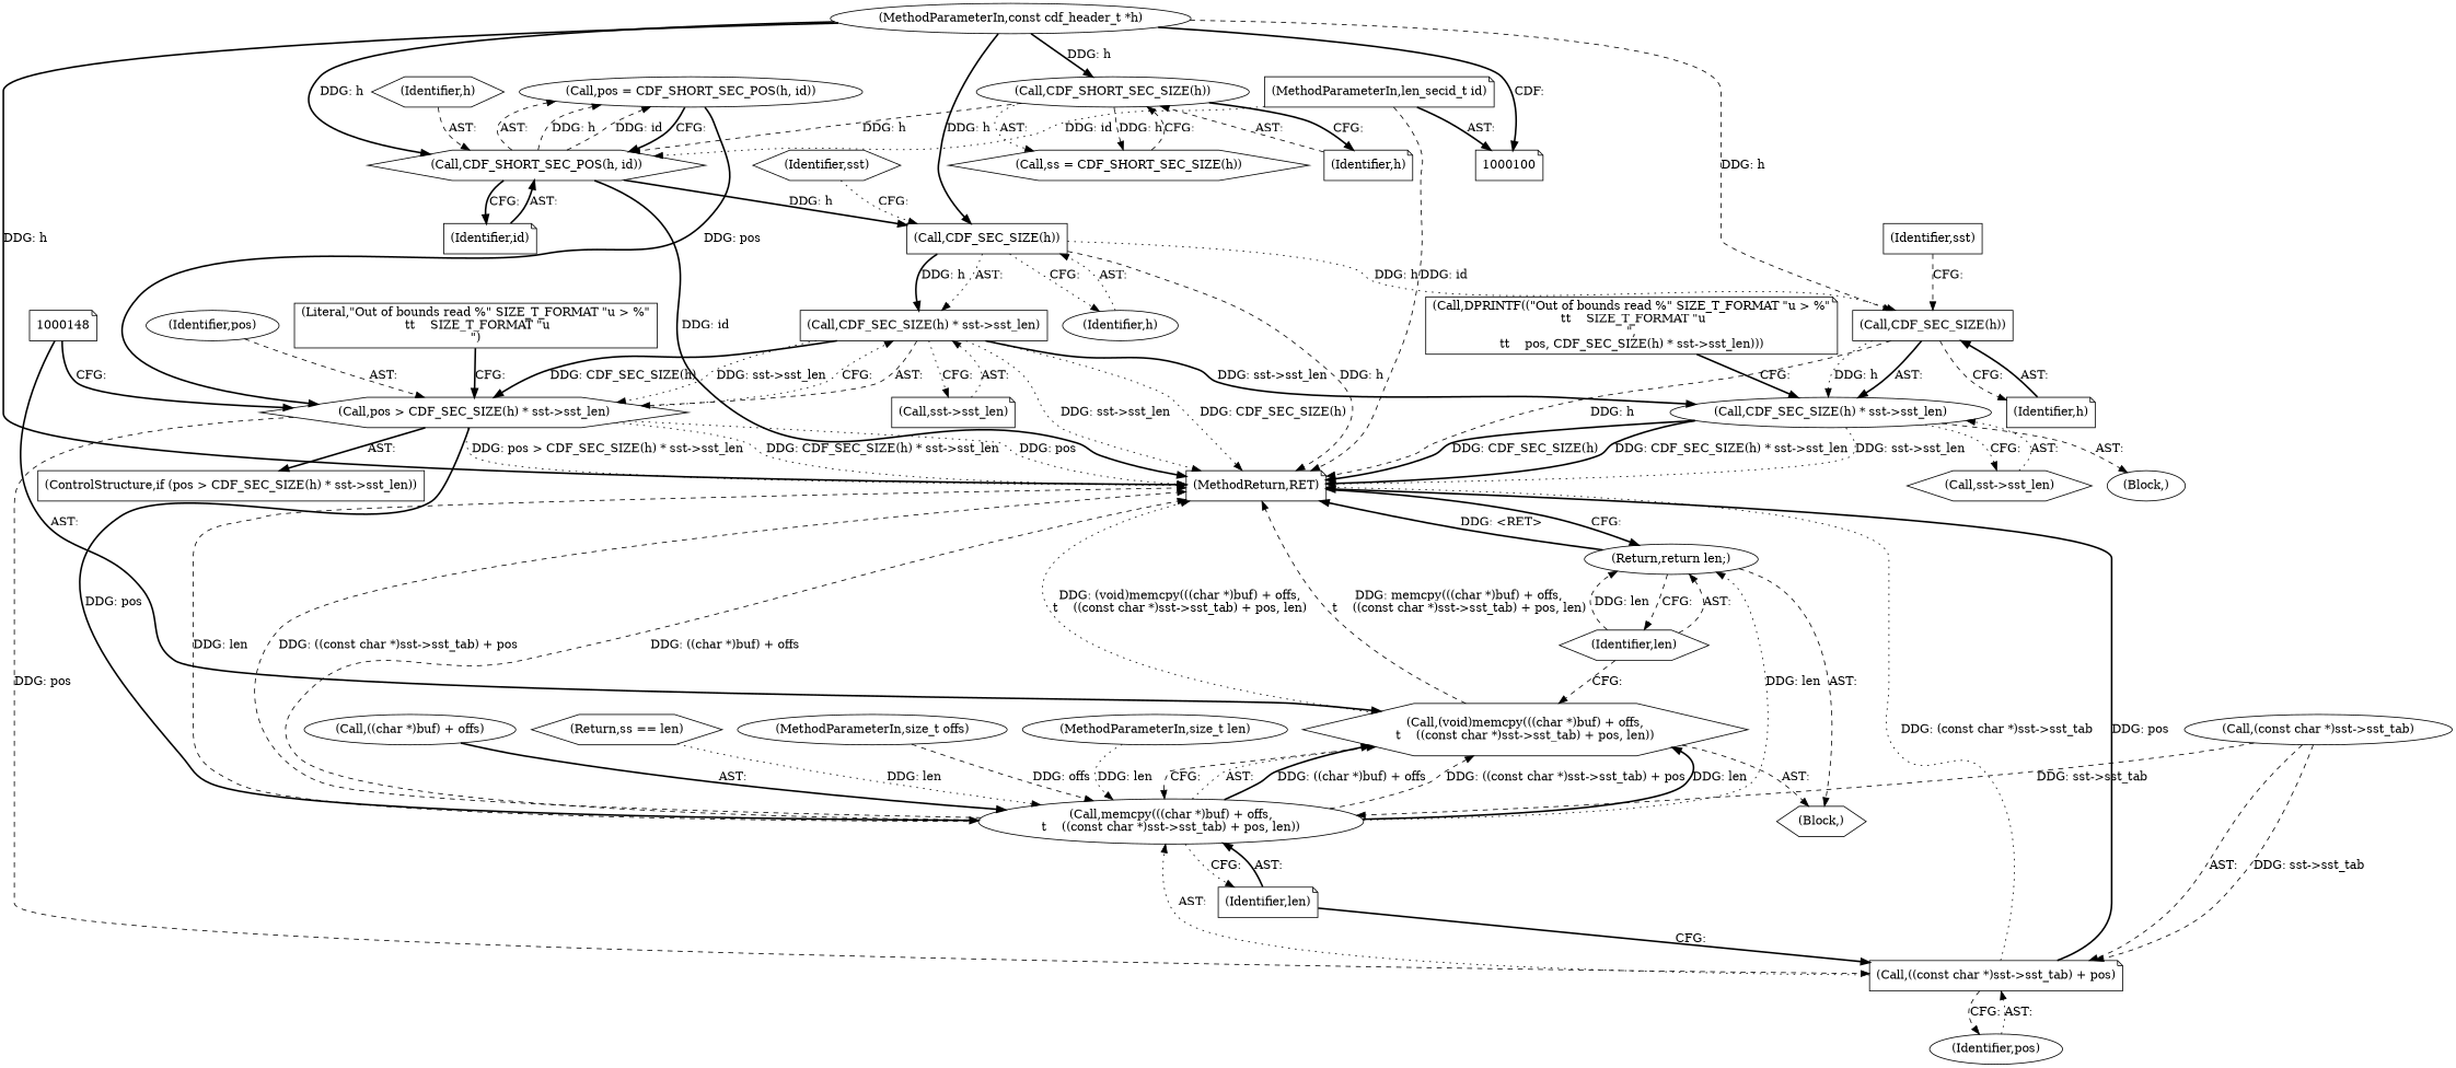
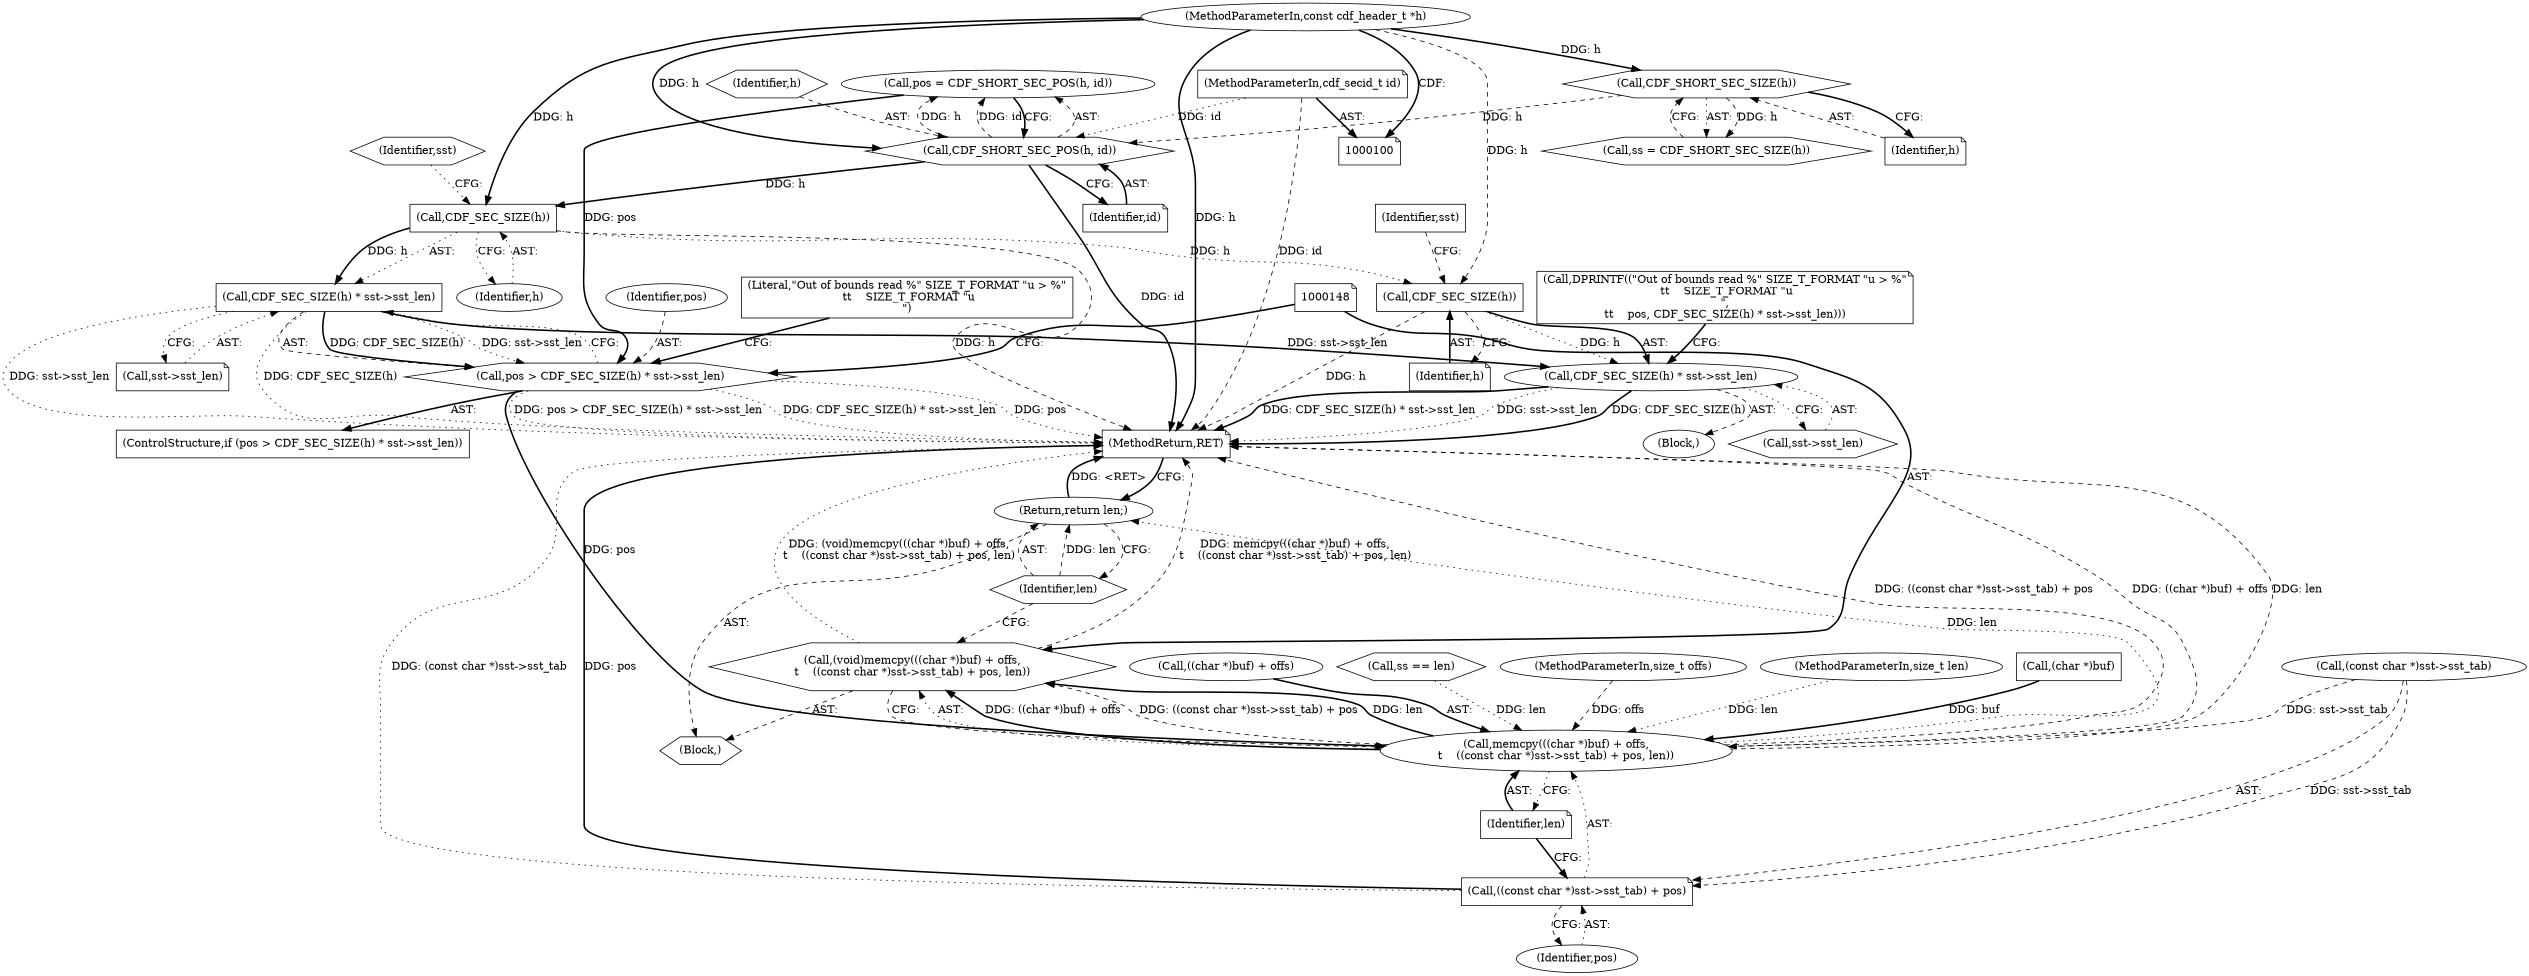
  digraph {
    node [shape=ellipse]
    edge [style=bold]
    n1 [label="(Call,CDF_SEC_SIZE(h))" shape=box]
    n2 [label="(Call,CDF_SEC_SIZE(h) * sst->sst_len)" shape=box]
    n3 [label="(Call,CDF_SEC_SIZE(h))" shape=box]
    n4 [label="(Identifier,h)"]
    n5 [label="(MethodReturn,RET)" shape=note]
    n6 [label="(Call,pos > CDF_SEC_SIZE(h) * sst->sst_len)" shape=hexagon]
    n7 [label="(Call,CDF_SEC_SIZE(h) * sst->sst_len)"]
    n8 [label="(Call,sst->sst_len)" shape=note]
    n9 [label="(Identifier,h)" shape=note]
    n10 [label="(Return,return len;)"]
    n11 [label="(Call,CDF_SHORT_SEC_POS(h, id))" shape=hexagon]
    n12 [label="(Call,pos = CDF_SHORT_SEC_POS(h, id))"]
    n13 [label="(Identifier,id)" shape=note]
-   n14 [label="(Call,CDF_SHORT_SEC_SIZE(h))"]
+   n14 [label="(Call,CDF_SHORT_SEC_SIZE(h))" shape=hexagon]
    n15 [label="(Identifier,h)" shape=note]
    n16 [label="(Call,ss = CDF_SHORT_SEC_SIZE(h))" shape=hexagon]
    n17 [label="(MethodParameterIn,const cdf_header_t *h)"]
    1000100 [shape=note]
-   n19 [label="(MethodParameterIn,len_secid_t id)" shape=note]
+   n19 [label="(MethodParameterIn,cdf_secid_t id)" shape=note]
    n20 [label="(Call,memcpy(((char *)buf) + offs,\n\t    ((const char *)sst->sst_tab) + pos, len))"]
    n21 [label="(Call,((const char *)sst->sst_tab) + pos)" shape=note]
    n22 [label="(ControlStructure,if (pos > CDF_SEC_SIZE(h) * sst->sst_len))" shape=box]
    n23 [label="(Call,sst->sst_len)" shape=hexagon]
    n24 [label="(Block,)"]
    n25 [label="(Call,(void)memcpy(((char *)buf) + offs,\n\t    ((const char *)sst->sst_tab) + pos, len))" shape=hexagon]
    n26 [label="(Identifier,len)" shape=note]
    n27 [label="(Identifier,pos)"]
    n28 [label="(Block,)" shape=hexagon]
    n29 [label="(Identifier,len)" shape=hexagon]
    n30 [label="(Call,DPRINTF((\"Out of bounds read %\" SIZE_T_FORMAT \"u > %\"\n \t\t    SIZE_T_FORMAT \"u\n\",\n\t\t    pos, CDF_SEC_SIZE(h) * sst->sst_len)))" shape=note]
    n31 [label="(Call,(const char *)sst->sst_tab)"]
    n32 [label="(Call,((char *)buf) + offs)"]
    n33 [label="(Identifier,pos)"]
-   n34 [label="(Return,ss == len)" shape=hexagon]
+   n34 [label="(Call,ss == len)" shape=hexagon]
    n35 [label="(Identifier,sst)" shape=box]
    n36 [label="(Identifier,sst)" shape=hexagon]
    n37 [label="(Identifier,h)" shape=hexagon]
    n38 [label="(Literal,\"Out of bounds read %\" SIZE_T_FORMAT \"u > %\"\n \t\t    SIZE_T_FORMAT \"u\n\")" shape=box]
    n39 [label="(MethodParameterIn,size_t offs)"]
    n40 [label="(MethodParameterIn,size_t len)"]
+   n41 [label="(Call,(char *)buf)" shape=box]
    1000148 [shape=note]
    n1 -> n2 [label="AST: " style=dotted]
    n1 -> n2 [label="DDG: h"]
    n1 -> n3 [label="DDG: h" style=dotted]
    n1 -> n4 [label="CFG: " style=dotted]
    n1 -> n5 [label="DDG: h" style=dashed]
    n2 -> n5 [label="DDG: sst->sst_len" style=dotted]
    n2 -> n5 [label="DDG: CDF_SEC_SIZE(h)" style=dotted]
    n2 -> n6 [label="AST: " style=dashed]
    n2 -> n6 [label="DDG: CDF_SEC_SIZE(h)"]
    n2 -> n6 [label="DDG: sst->sst_len" style=dotted]
    n2 -> n7 [label="DDG: sst->sst_len"]
    n2 -> n8 [label="CFG: " style=dotted]
    n3 -> n5 [label="DDG: h" style=dashed]
    n3 -> n7 [label="AST: "]
    n3 -> n7 [label="DDG: h" style=dotted]
    n3 -> n9 [label="CFG: " style=dashed]
    n4 -> n1 [label="AST: " style=dotted]
    n5 -> n10 [label="CFG: "]
    n6 -> n2 [label="CFG: " style=dotted]
    n6 -> n5 [label="DDG: CDF_SEC_SIZE(h) * sst->sst_len" style=dotted]
    n6 -> n5 [label="DDG: pos" style=dotted]
    n6 -> n5 [label="DDG: pos > CDF_SEC_SIZE(h) * sst->sst_len" style=dotted]
    n6 -> n20 [label="DDG: pos"]
-   n6 -> n21 [label="DDG: pos" style=dashed]
    n6 -> n22 [label="AST: "]
    n7 -> n5 [label="DDG: sst->sst_len" style=dotted]
    n7 -> n5 [label="DDG: CDF_SEC_SIZE(h)"]
    n7 -> n5 [label="DDG: CDF_SEC_SIZE(h) * sst->sst_len"]
    n7 -> n23 [label="CFG: " style=dotted]
    n7 -> n24 [label="AST: " style=dashed]
    n8 -> n2 [label="AST: " style=dotted]
    n9 -> n3 [label="AST: "]
    n10 -> n5 [label="DDG: <RET>"]
    n10 -> n28 [label="AST: " style=dashed]
    n10 -> n29 [label="CFG: " style=dashed]
    n11 -> n1 [label="DDG: h"]
    n11 -> n5 [label="DDG: id"]
    n11 -> n12 [label="AST: " style=dashed]
    n11 -> n12 [label="DDG: h" style=dashed]
    n11 -> n12 [label="DDG: id" style=dashed]
    n11 -> n13 [label="CFG: "]
    n12 -> n6 [label="DDG: pos"]
    n12 -> n11 [label="CFG: "]
    n13 -> n11 [label="AST: "]
    n14 -> n11 [label="DDG: h" style=dashed]
    n14 -> n15 [label="CFG: "]
    n14 -> n16 [label="AST: " style=dotted]
    n14 -> n16 [label="DDG: h" style=dashed]
    n15 -> n14 [label="AST: " style=dashed]
    n16 -> n14 [label="CFG: " style=dashed]
    n17 -> n1 [label="DDG: h"]
    n17 -> n3 [label="DDG: h" style=dashed]
    n17 -> n5 [label="DDG: h"]
    n17 -> n11 [label="DDG: h"]
    n17 -> n14 [label="DDG: h"]
    n17 -> 1000100 [label="CDF: "]
    n19 -> n5 [label="DDG: id" style=dashed]
    n19 -> n11 [label="DDG: id" style=dotted]
    n19 -> 1000100 [label="AST: "]
    n20 -> n5 [label="DDG: ((char *)buf) + offs" style=dashed]
    n20 -> n5 [label="DDG: len" style=dashed]
    n20 -> n5 [label="DDG: ((const char *)sst->sst_tab) + pos" style=dashed]
    n20 -> n10 [label="DDG: len" style=dotted]
    n20 -> n25 [label="AST: " style=dotted]
    n20 -> n25 [label="DDG: ((char *)buf) + offs"]
    n20 -> n25 [label="DDG: ((const char *)sst->sst_tab) + pos" style=dashed]
    n20 -> n25 [label="DDG: len"]
    n20 -> n26 [label="CFG: " style=dotted]
    n21 -> n5 [label="DDG: (const char *)sst->sst_tab" style=dotted]
    n21 -> n5 [label="DDG: pos"]
    n21 -> n20 [label="AST: " style=dotted]
    n21 -> n27 [label="CFG: " style=dashed]
    n23 -> n7 [label="AST: " style=dotted]
    n25 -> n5 [label="DDG: memcpy(((char *)buf) + offs,\n\t    ((const char *)sst->sst_tab) + pos, len)" style=dashed]
    n25 -> n5 [label="DDG: (void)memcpy(((char *)buf) + offs,\n\t    ((const char *)sst->sst_tab) + pos, len)" style=dotted]
    n25 -> n20 [label="CFG: " style=dashed]
    n25 -> n28 [label="AST: " style=dashed]
    n26 -> n20 [label="AST: "]
    n26 -> n21 [label="CFG: "]
    n27 -> n21 [label="AST: " style=dotted]
    n29 -> n10 [label="AST: " style=dashed]
    n29 -> n10 [label="DDG: len" style=dashed]
    n29 -> n25 [label="CFG: " style=dashed]
    n30 -> n7 [label="CFG: "]
    n31 -> n20 [label="DDG: sst->sst_tab" style=dashed]
    n31 -> n21 [label="AST: " style=dashed]
    n31 -> n21 [label="DDG: sst->sst_tab" style=dashed]
    n32 -> n20 [label="AST: "]
    n33 -> n6 [label="AST: " style=dashed]
    n34 -> n20 [label="DDG: len" style=dotted]
    n35 -> n3 [label="CFG: " style=dashed]
    n36 -> n1 [label="CFG: " style=dotted]
    n37 -> n11 [label="AST: " style=dashed]
    n38 -> n6 [label="CFG: "]
    n39 -> n20 [label="DDG: offs" style=dashed]
    n40 -> n20 [label="DDG: len" style=dotted]
+   n41 -> n20 [label="DDG: buf"]
    1000148 -> n6 [label="CFG: "]
    1000148 -> n25 [label="AST: "]
  }
